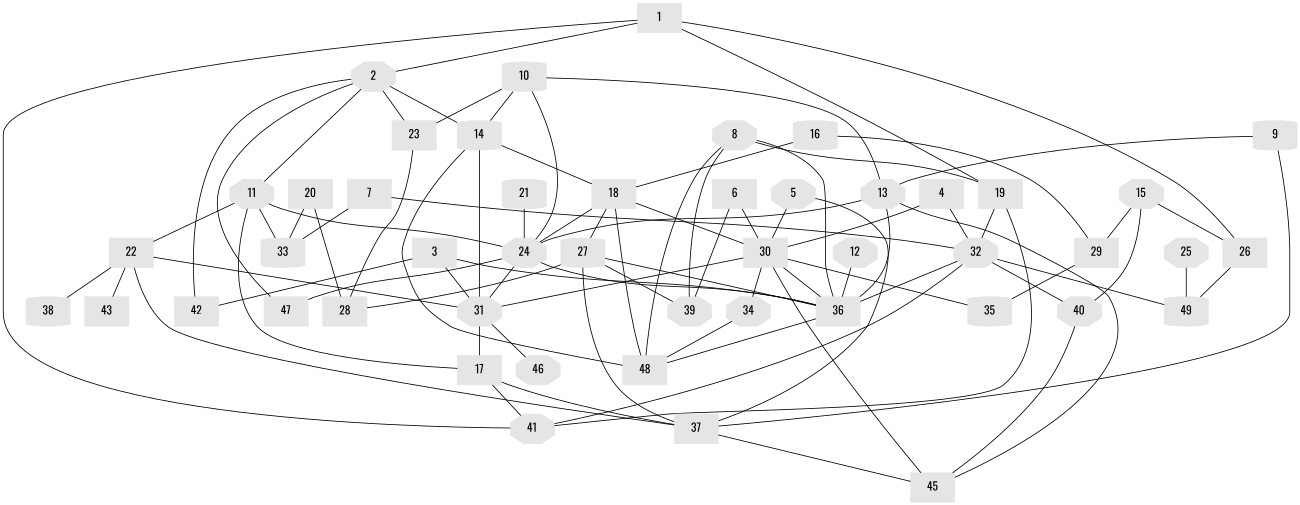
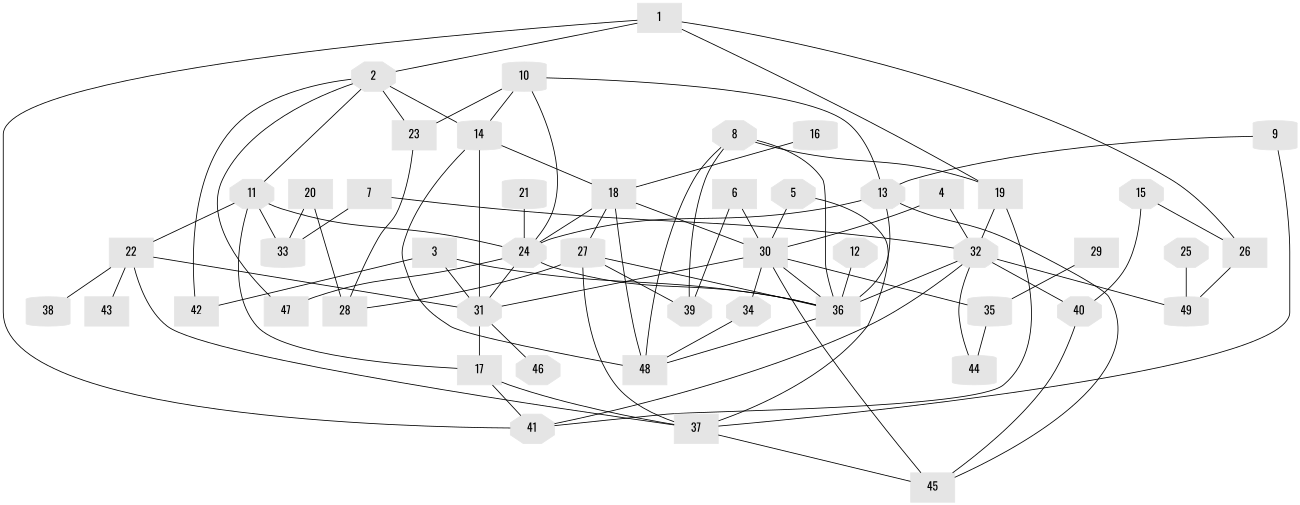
  graph {
    fontname=Oswald
    node [color=gray90 fontname=Oswald shape=box style=filled]
    edge [fontname=Oswald weight=1.0]
    2 [shape=octagon]
    1
    19
    26
    41 [shape=octagon]
    11 [shape=octagon]
    14 [shape=cylinder]
    23
    42
    47
    32 [shape=octagon]
    49 [shape=cylinder]
    33 [shape=cylinder]
    24 [shape=octagon]
    17
    22
    31 [shape=octagon]
    48
    18
    28
    3
    36
    46 [shape=octagon]
    4
    30
    45
    35 [shape=cylinder]
    34 [shape=octagon]
    40 [shape=octagon]
+   44 [shape=cylinder]
    5 [shape=octagon]
    37
    6
    39 [shape=octagon]
    7
    8 [shape=octagon]
    9 [shape=cylinder]
    13 [shape=octagon]
    10 [shape=cylinder]
    38 [shape=cylinder]
    43
    12 [shape=octagon]
    27 [shape=cylinder]
    15 [shape=octagon]
    29
    16 [shape=cylinder]
    20
    21 [shape=cylinder]
    25 [shape=octagon]
    2 -- 11
    2 -- 14
    2 -- 23
    2 -- 42
    2 -- 47
    1 -- 2
    1 -- 19
    1 -- 26
    1 -- 41
    19 -- 41
    19 -- 32
    26 -- 49
    11 -- 33
    11 -- 24
    11 -- 17
    11 -- 22
    14 -- 31
    14 -- 48
    14 -- 18
    23 -- 28
    32 -- 41
    32 -- 49
    32 -- 36
    32 -- 40
+   32 -- 44
    24 -- 47
    24 -- 31
    24 -- 36
    17 -- 41
    17 -- 37
    22 -- 31
    22 -- 37
    22 -- 38
    22 -- 43
    31 -- 17
    31 -- 46
    18 -- 24
    18 -- 48
    18 -- 30
    18 -- 27
    3 -- 42
    3 -- 31
    3 -- 36
    36 -- 48
    4 -- 32
    4 -- 30
    30 -- 31
    30 -- 36
    30 -- 45
    30 -- 35
    30 -- 34
+   35 -- 44
    34 -- 48
    40 -- 45
    5 -- 30
    5 -- 37
    37 -- 45
    6 -- 30
    6 -- 39
    7 -- 32
    7 -- 33
    8 -- 19
    8 -- 48
    8 -- 36
    8 -- 39
    9 -- 37
    9 -- 13
    13 -- 24
    13 -- 36
    13 -- 45
    10 -- 14
    10 -- 23
    10 -- 24
    10 -- 13
    12 -- 36
    27 -- 28
    27 -- 36
    27 -- 37
    27 -- 39
    15 -- 26
    15 -- 40
-   15 -- 29
    29 -- 35
    16 -- 18
-   16 -- 29
    20 -- 33
    20 -- 28
    21 -- 24
    25 -- 49
  }
